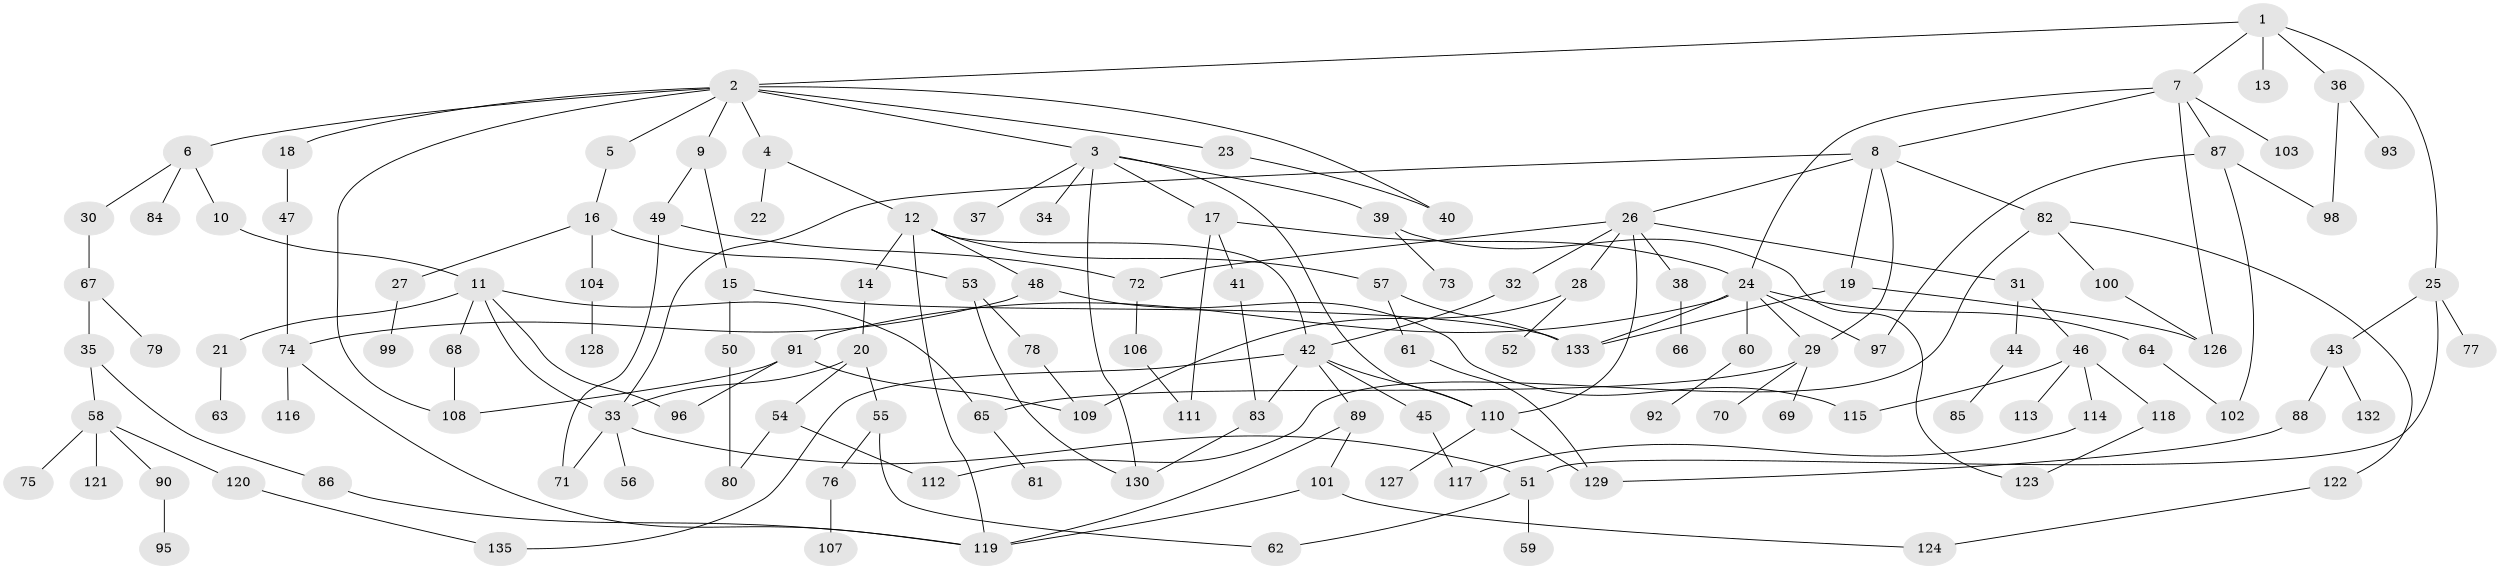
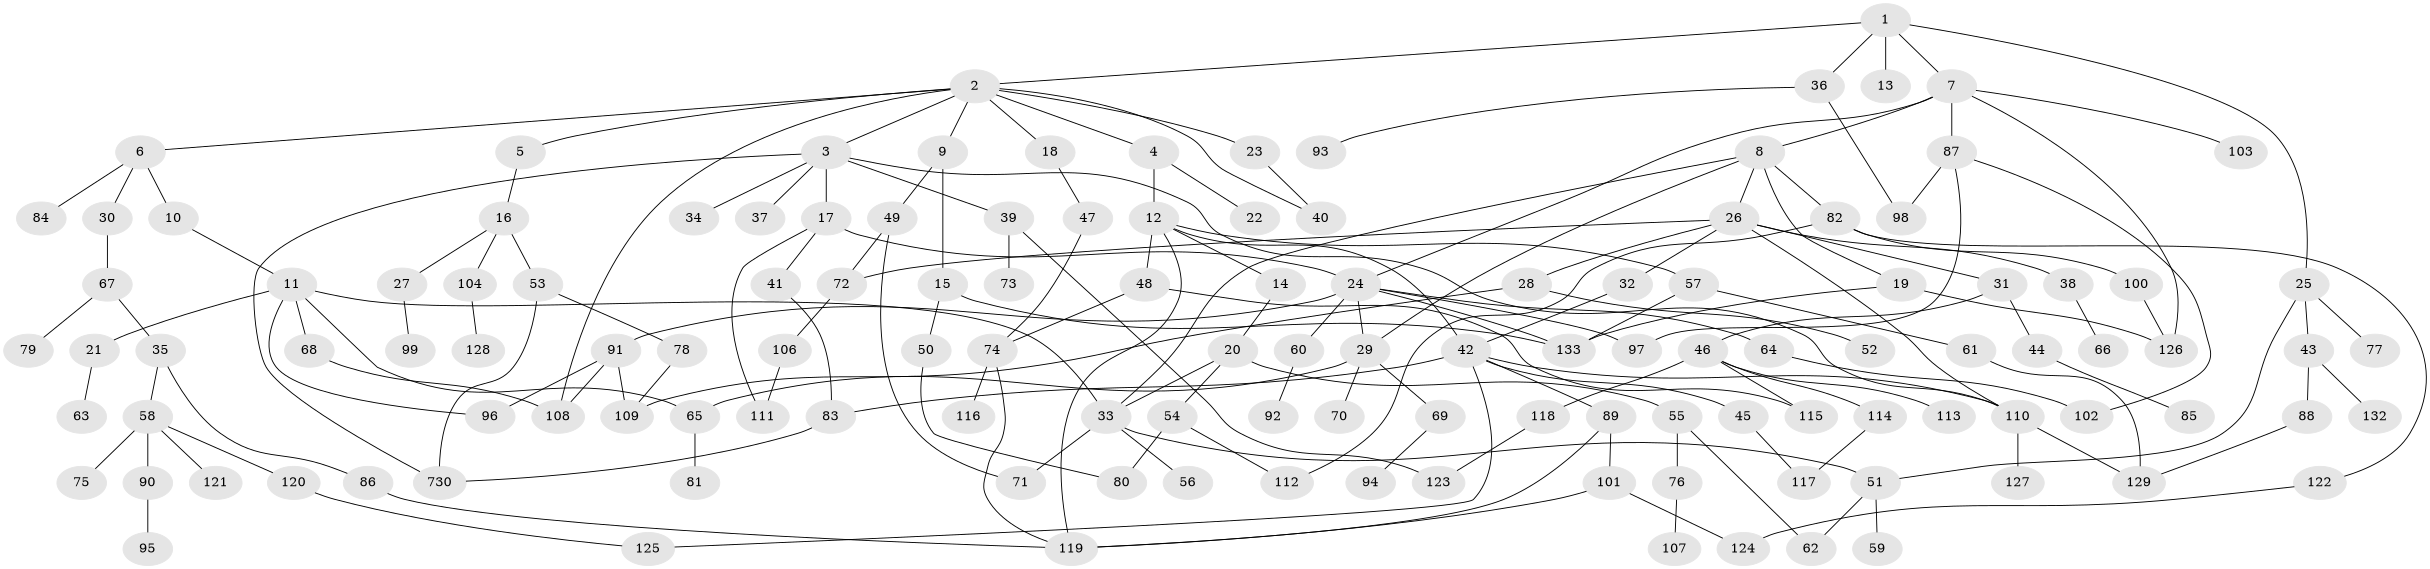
  graph {
    node [color=gray90 style=filled]
    1
    2
    7
    13
    25
    36
    3
    4
    5
    6
    9
    18
    23
    40
    108
    8
    24
    87
    103
    126
    43
    51
    77
    93
    98
    17
    34
    37
    39
    110
-   130
+   130 [label=730]
    12
    22
    16
    10
    30
    84
    15
    49
    47
    41
    111
    73
    123
    129
    127
    14
    42
    48
    57
    119
    27
    53
    104
    11
    67
    19
    26
    29
    33
    82
    n62 [label=133]
    60
    64
    91
    97
    102
    28
    31
    32
    38
    72
    65
    69
    70
    56
    71
    112
    100
    122
    50
    21
    68
    96
    63
    81
    20
    83
    45
    89
-   125 [label=135]
+   125
    115
    74
    61
    54
    55
    80
    99
    78
    128
    62
    76
    92
    109
    88
    132
    59
    52
    44
    46
    66
    106
+   94
    35
    58
    86
    79
    85
    113
    114
    118
    75
    90
    120
    121
    117
    101
    116
    107
    95
    124
    1 -- 2
    1 -- 7
    1 -- 13
    1 -- 25
    1 -- 36
    2 -- 3
    2 -- 4
    2 -- 5
    2 -- 6
    2 -- 9
    2 -- 18
    2 -- 23
    2 -- 40
    2 -- 108
    7 -- 8
    7 -- 24
    7 -- 87
    7 -- 103
    7 -- 126
    25 -- 43
    25 -- 51
    25 -- 77
    36 -- 93
    36 -- 98
    3 -- 17
    3 -- 34
    3 -- 37
    3 -- 39
    3 -- 110
    3 -- 130
    4 -- 12
    4 -- 22
    5 -- 16
    6 -- 10
    6 -- 30
    6 -- 84
    9 -- 15
    9 -- 49
    18 -- 47
    23 -- 40
    8 -- 19
    8 -- 26
    8 -- 29
    8 -- 33
    8 -- 82
    24 -- 29
    24 -- n62
    24 -- 60
    24 -- 64
    24 -- 91
    24 -- 97
    87 -- 98
    87 -- 97
    87 -- 102
    43 -- 88
    43 -- 132
    51 -- 62
    51 -- 59
    17 -- 24
    17 -- 41
    17 -- 111
    39 -- 73
    39 -- 123
    110 -- 129
    110 -- 127
    12 -- 14
    12 -- 42
    12 -- 48
    12 -- 57
    12 -- 119
    16 -- 27
    16 -- 53
    16 -- 104
    10 -- 11
    30 -- 67
    15 -- n62
    15 -- 50
    49 -- 72
    49 -- 71
    47 -- 74
    41 -- 83
    14 -- 20
    42 -- 110
    42 -- 83
    42 -- 45
    42 -- 89
    42 -- 125
    48 -- 115
    48 -- 74
    57 -- n62
    57 -- 61
    27 -- 99
    53 -- 130
    53 -- 78
    104 -- 128
    11 -- 33
    11 -- 65
    11 -- 21
    11 -- 68
    11 -- 96
    67 -- 35
    67 -- 79
    19 -- 126
    19 -- n62
    26 -- 110
    26 -- 28
    26 -- 31
    26 -- 32
    26 -- 38
    26 -- 72
    29 -- 65
    29 -- 69
    29 -- 70
    33 -- 51
    33 -- 56
    33 -- 71
    82 -- 112
    82 -- 100
    82 -- 122
    60 -- 92
    64 -- 102
    91 -- 108
    91 -- 96
    91 -- 109
    28 -- 109
    28 -- 52
    31 -- 44
    31 -- 46
    32 -- 42
    38 -- 66
    72 -- 106
    65 -- 81
+   69 -- 94
    100 -- 126
    122 -- 124
    50 -- 80
    21 -- 63
    68 -- 108
    20 -- 33
    20 -- 54
    20 -- 55
    83 -- 130
    45 -- 117
    89 -- 119
    89 -- 101
    74 -- 119
    74 -- 116
    61 -- 129
    54 -- 112
    54 -- 80
    55 -- 62
    55 -- 76
    78 -- 109
    76 -- 107
    88 -- 129
    44 -- 85
    46 -- 115
    46 -- 113
    46 -- 114
    46 -- 118
    106 -- 111
    35 -- 58
    35 -- 86
    58 -- 75
    58 -- 90
    58 -- 120
    58 -- 121
    86 -- 119
    114 -- 117
    118 -- 123
    90 -- 95
    120 -- 125
    101 -- 119
    101 -- 124
  }
